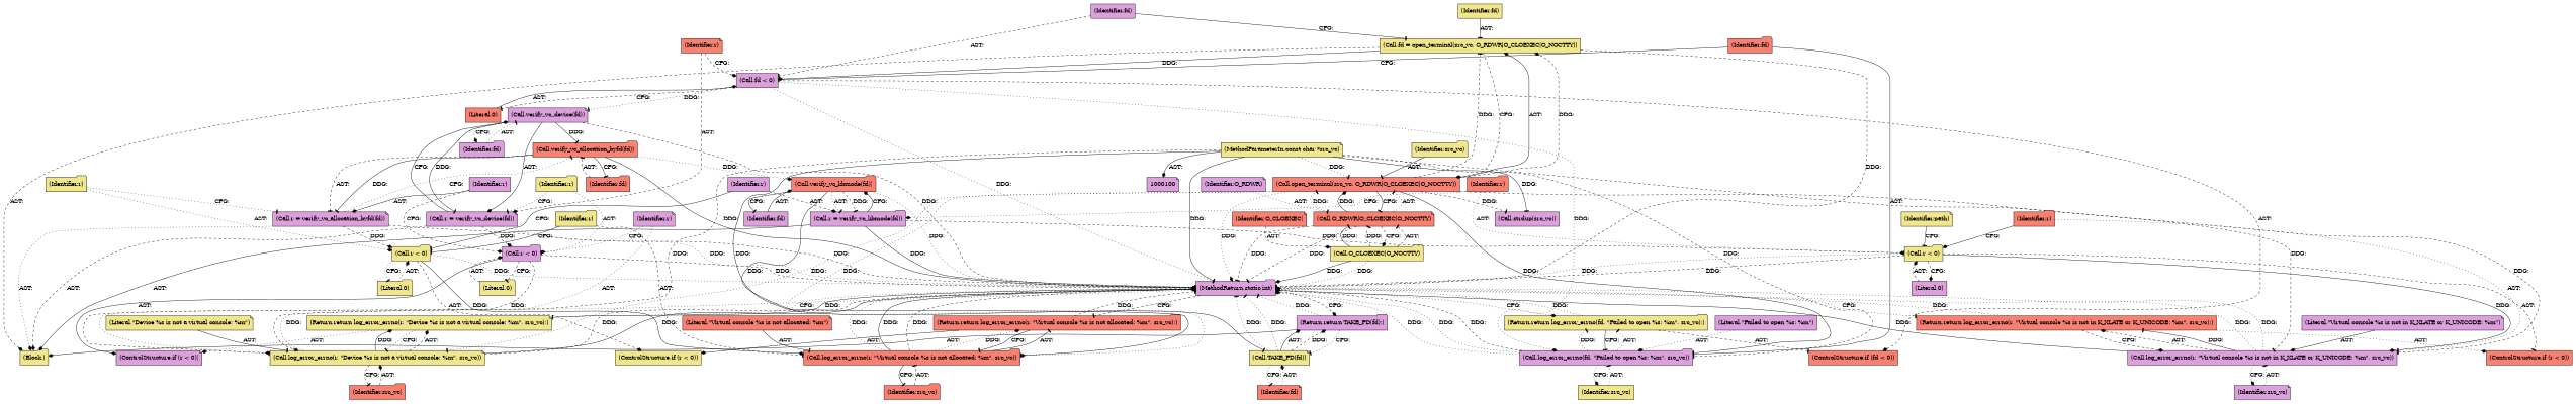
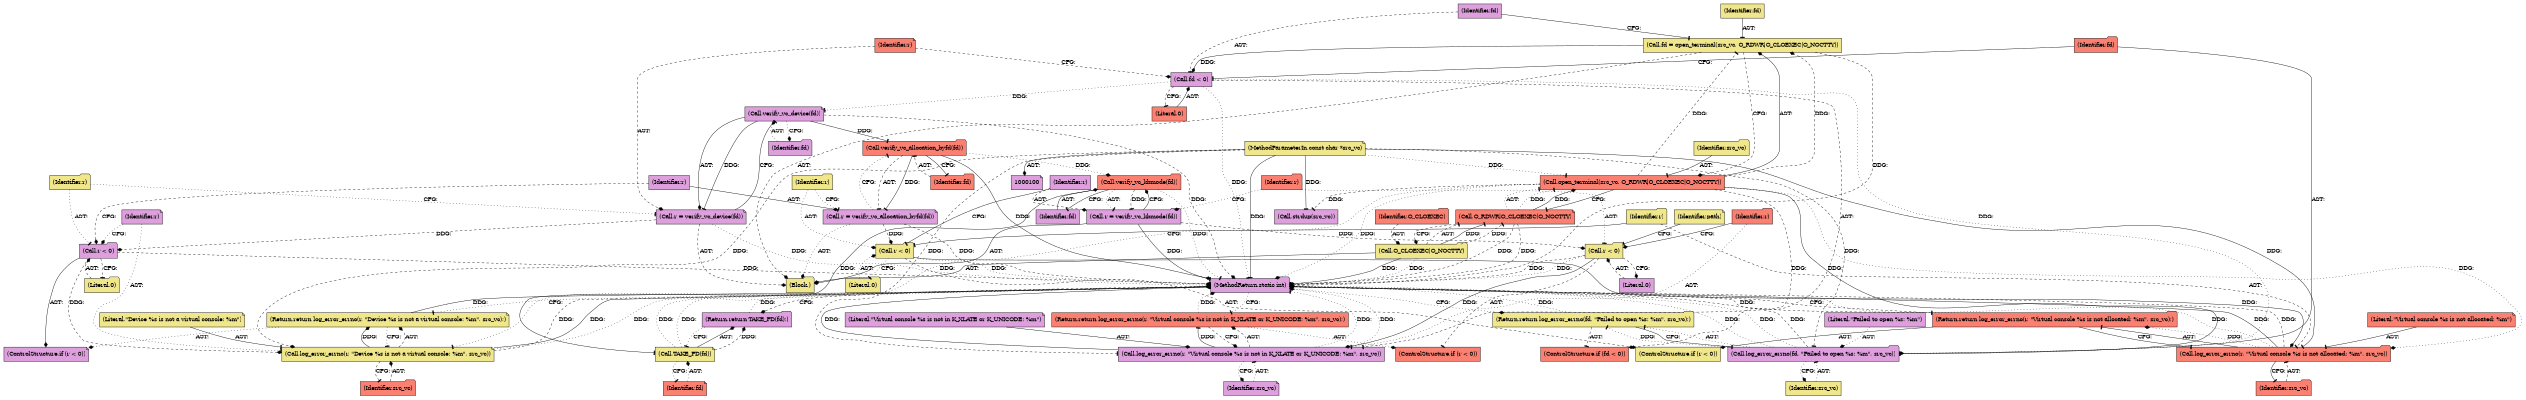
  digraph {
    node [fillcolor=plum shape=folder style=filled]
    edge [arrowhead=tee style=dotted]
    n1 [fillcolor=khaki label="(Call,fd = open_terminal(src_vc, O_RDWR|O_CLOEXEC|O_NOCTTY))" shape=box]
    n2 [fillcolor=salmon label="(Call,open_terminal(src_vc, O_RDWR|O_CLOEXEC|O_NOCTTY))" shape=box]
    n3 [label="(Call,fd < 0)" shape=box]
    n4 [fillcolor=khaki label="(Block,)"]
    n5 [label="(MethodReturn,static int)"]
    n6 [fillcolor=salmon label="(Call,O_RDWR|O_CLOEXEC|O_NOCTTY)" shape=note]
    n7 [label="(Call,log_error_errno(fd, \"Failed to open %s: %m\", src_vc))"]
    n8 [fillcolor=khaki label="(Call,log_error_errno(r, \"Device %s is not a virtual console: %m\", src_vc))" shape=note]
    n9 [fillcolor=salmon label="(Call,log_error_errno(r, \"Virtual console %s is not allocated: %m\", src_vc))"]
    n10 [label="(Call,log_error_errno(r, \"Virtual console %s is not in K_XLATE or K_UNICODE: %m\", src_vc))" shape=box]
    n11 [label="(Call,strdup(src_vc))" shape=box]
    n12 [label="(Call,verify_vc_device(fd))" shape=note]
    n13 [fillcolor=salmon label="(Literal,0)" shape=box]
    n14 [fillcolor=salmon label="(ControlStructure,if (fd < 0))" shape=box]
    n15 [fillcolor=khaki label="(Return,return log_error_errno(fd, \"Failed to open %s: %m\", src_vc);)"]
    n16 [fillcolor=khaki label="(Return,return log_error_errno(r, \"Device %s is not a virtual console: %m\", src_vc);)" shape=note]
    n17 [fillcolor=salmon label="(Return,return log_error_errno(r, \"Virtual console %s is not allocated: %m\", src_vc);)"]
    n18 [fillcolor=salmon label="(Return,return log_error_errno(r, \"Virtual console %s is not in K_XLATE or K_UNICODE: %m\", src_vc);)" shape=box]
    n19 [label="(Return,return TAKE_FD(fd);)"]
    n20 [fillcolor=khaki label="(Call,O_CLOEXEC|O_NOCTTY)"]
    n21 [fillcolor=khaki label="(Identifier,src_vc)" shape=box]
    n22 [fillcolor=salmon label="(Identifier,src_vc)"]
    n23 [fillcolor=salmon label="(Identifier,src_vc)"]
    n24 [label="(Identifier,src_vc)" shape=note]
    n25 [fillcolor=khaki label="(MethodParameterIn,const char *src_vc)" shape=note]
    1000100 [shape=note]
    n27 [label="(Call,r = verify_vc_device(fd))" shape=note]
    n28 [fillcolor=salmon label="(Call,verify_vc_allocation_byfd(fd))"]
    n29 [label="(Identifier,fd)"]
    n30 [label="(Call,r < 0)"]
    n31 [label="(Call,r = verify_vc_allocation_byfd(fd))" shape=note]
    n32 [fillcolor=salmon label="(Call,verify_vc_kbmode(fd))"]
    n33 [fillcolor=salmon label="(Identifier,fd)"]
    n34 [label="(ControlStructure,if (r < 0))" shape=note]
    n35 [fillcolor=khaki label="(Literal,0)"]
    n36 [fillcolor=khaki label="(Call,r < 0)"]
    n37 [label="(Call,r = verify_vc_kbmode(fd))"]
    n38 [fillcolor=khaki label="(Call,TAKE_FD(fd))" shape=note]
    n39 [label="(Identifier,fd)" shape=box]
    n40 [fillcolor=khaki label="(ControlStructure,if (r < 0))" shape=box]
    n41 [fillcolor=khaki label="(Literal,0)"]
    n42 [fillcolor=khaki label="(Call,r < 0)"]
    n43 [fillcolor=salmon label="(Identifier,fd)" shape=note]
    n44 [label="(Literal,0)" shape=box]
    n45 [fillcolor=salmon label="(ControlStructure,if (r < 0))" shape=box]
    n46 [fillcolor=salmon label="(Identifier,r)"]
    n47 [fillcolor=khaki label="(Literal,\"Device %s is not a virtual console: %m\")" shape=note]
    n48 [fillcolor=khaki label="(Identifier,fd)" shape=box]
    n49 [label="(Identifier,fd)" shape=box]
    n50 [label="(Identifier,r)" shape=note]
    n51 [fillcolor=khaki label="(Identifier,path)" shape=note]
-   n52 [label="(Identifier,O_RDWR)" shape=note]
    n53 [fillcolor=khaki label="(Identifier,src_vc)"]
    n54 [fillcolor=salmon label="(Identifier,fd)"]
    n55 [fillcolor=khaki label="(Identifier,r)"]
-   n56 [fillcolor=salmon label="(Identifier,O_CLOEXEC)" shape=note]
+   n56 [fillcolor=salmon label="(Identifier,O_CLOEXEC)"]
    n57 [fillcolor=khaki label="(Identifier,r)"]
    n58 [label="(Literal,\"Virtual console %s is not in K_XLATE or K_UNICODE: %m\")" shape=note]
    n59 [fillcolor=salmon label="(Literal,\"Virtual console %s is not allocated: %m\")" shape=note]
    n60 [label="(Identifier,r)" shape=box]
    n61 [fillcolor=salmon label="(Identifier,r)" shape=note]
    n62 [fillcolor=khaki label="(Identifier,r)"]
    n63 [label="(Identifier,r)" shape=box]
    n64 [fillcolor=salmon label="(Identifier,r)"]
    n65 [label="(Literal,\"Failed to open %s: %m\")" shape=box]
    n1 -> n2 [arrowhead=diamond label="CFG: " style=dashed]
    n1 -> n3 [arrowhead=diamond label="DDG: " style=solid]
    n1 -> n4 [arrowhead=diamond label="AST: " style=dashed]
    n1 -> n5 [label="DDG: " style=dashed]
    n2 -> n1 [arrowhead=diamond label="AST: " style=solid]
    n2 -> n1 [arrowhead=diamond label="DDG: " style=dashed]
    n2 -> n1 [label="DDG: " style=dashed]
    n2 -> n5 [arrowhead=diamond label="DDG: "]
    n2 -> n6 [label="CFG: " style=solid]
    n2 -> n7 [label="DDG: " style=solid]
    n2 -> n8 [label="DDG: "]
    n2 -> n9 [arrowhead=diamond label="DDG: "]
    n2 -> n10 [label="DDG: " style=dashed]
    n2 -> n11 [label="DDG: " style=dashed]
    n3 -> n5 [label="DDG: "]
    n3 -> n7 [arrowhead=diamond label="DDG: "]
    n3 -> n12 [label="DDG: "]
    n3 -> n13 [label="CFG: " style=dashed]
    n3 -> n14 [arrowhead=diamond label="AST: " style=dashed]
    n5 -> n15 [arrowhead=diamond label="CFG: "]
    n5 -> n16 [label="CFG: "]
    n5 -> n17 [label="CFG: " style=dashed]
    n5 -> n18 [label="CFG: "]
    n5 -> n19 [arrowhead=diamond label="CFG: " style=dashed]
    n6 -> n2 [label="AST: "]
    n6 -> n2 [label="DDG: "]
    n6 -> n2 [arrowhead=diamond label="DDG: " style=solid]
    n6 -> n5 [label="DDG: " style=dashed]
    n6 -> n5 [label="DDG: " style=dashed]
    n6 -> n20 [arrowhead=diamond label="CFG: " style=dashed]
    n7 -> n5 [arrowhead=diamond label="DDG: "]
    n7 -> n5 [label="DDG: "]
    n7 -> n5 [arrowhead=diamond label="DDG: " style=dashed]
    n7 -> n15 [label="AST: "]
    n7 -> n15 [label="DDG: "]
    n7 -> n21 [arrowhead=diamond label="CFG: "]
    n8 -> n5 [label="DDG: " style=dashed]
    n8 -> n5 [arrowhead=diamond label="DDG: " style=solid]
    n8 -> n5 [label="DDG: "]
    n8 -> n16 [arrowhead=diamond label="AST: " style=dashed]
    n8 -> n16 [arrowhead=diamond label="DDG: " style=solid]
    n8 -> n22 [label="CFG: " style=dashed]
    n9 -> n5 [arrowhead=diamond label="DDG: "]
    n9 -> n5 [label="DDG: " style=solid]
    n9 -> n5 [label="DDG: " style=dashed]
    n9 -> n17 [label="AST: " style=solid]
    n9 -> n17 [arrowhead=diamond label="DDG: "]
    n9 -> n23 [label="CFG: " style=solid]
    n10 -> n5 [label="DDG: "]
    n10 -> n5 [arrowhead=diamond label="DDG: "]
    n10 -> n5 [label="DDG: " style=solid]
    n10 -> n18 [arrowhead=diamond label="AST: " style=dashed]
    n10 -> n18 [label="DDG: " style=solid]
    n10 -> n24 [arrowhead=diamond label="CFG: "]
    n12 -> n5 [arrowhead=diamond label="DDG: " style=dashed]
    n12 -> n27 [arrowhead=diamond label="AST: " style=solid]
    n12 -> n27 [label="DDG: " style=solid]
    n12 -> n28 [label="DDG: " style=solid]
    n12 -> n29 [arrowhead=diamond label="CFG: "]
    n13 -> n3 [arrowhead=diamond label="AST: " style=solid]
    n15 -> n5 [arrowhead=diamond label="DDG: "]
    n15 -> n7 [label="CFG: " style=solid]
    n15 -> n14 [label="AST: " style=dashed]
    n16 -> n5 [arrowhead=diamond label="DDG: " style=solid]
    n16 -> n8 [label="CFG: "]
    n16 -> n34 [arrowhead=diamond label="AST: "]
    n17 -> n5 [label="DDG: " style=dashed]
    n17 -> n9 [label="CFG: " style=solid]
    n17 -> n40 [arrowhead=diamond label="AST: " style=solid]
    n18 -> n5 [arrowhead=diamond label="DDG: "]
    n18 -> n10 [arrowhead=diamond label="CFG: " style=dashed]
    n18 -> n45 [arrowhead=diamond label="AST: "]
-   n19 -> n4 [arrowhead=diamond label="AST: " style=solid]
+   n20 -> n4 [arrowhead=diamond label="AST: " style=solid]
    n19 -> n5 [label="DDG: "]
    n19 -> n38 [label="CFG: "]
    n20 -> n5 [label="DDG: "]
    n20 -> n5 [arrowhead=diamond label="DDG: " style=solid]
    n20 -> n6 [label="AST: " style=dashed]
    n20 -> n6 [label="DDG: " style=solid]
    n20 -> n6 [label="DDG: " style=dashed]
    n21 -> n7 [label="AST: "]
    n22 -> n8 [arrowhead=diamond label="AST: " style=dashed]
    n23 -> n9 [label="AST: " style=dashed]
    n24 -> n10 [label="AST: "]
    n25 -> n2 [label="DDG: "]
    n25 -> n5 [label="DDG: " style=solid]
    n25 -> n7 [label="DDG: " style=dashed]
    n25 -> n8 [arrowhead=diamond label="DDG: " style=dashed]
    n25 -> n9 [label="DDG: " style=solid]
    n25 -> n10 [label="DDG: " style=dashed]
    n25 -> n11 [label="DDG: " style=solid]
    n25 -> 1000100 [arrowhead=diamond label="AST: " style=solid]
    n27 -> n4 [arrowhead=diamond label="AST: " style=dashed]
    n27 -> n5 [arrowhead=diamond label="DDG: "]
    n27 -> n12 [arrowhead=diamond label="CFG: " style=solid]
    n27 -> n30 [arrowhead=diamond label="DDG: " style=dashed]
    n28 -> n5 [arrowhead=diamond label="DDG: " style=solid]
    n28 -> n31 [label="AST: " style=dashed]
    n28 -> n31 [label="DDG: " style=solid]
    n28 -> n32 [arrowhead=diamond label="DDG: "]
    n28 -> n33 [label="CFG: " style=solid]
    n29 -> n12 [label="AST: "]
    n30 -> n5 [arrowhead=diamond label="DDG: " style=dashed]
    n30 -> n8 [arrowhead=diamond label="DDG: " style=dashed]
    n30 -> n34 [arrowhead=diamond label="AST: " style=solid]
    n30 -> n35 [label="CFG: " style=dashed]
    n31 -> n4 [arrowhead=diamond label="AST: "]
    n31 -> n5 [label="DDG: " style=dashed]
    n31 -> n28 [label="CFG: "]
    n31 -> n36 [arrowhead=diamond label="DDG: " style=dashed]
    n32 -> n5 [label="DDG: "]
    n32 -> n37 [label="AST: "]
    n32 -> n37 [label="DDG: " style=dashed]
    n32 -> n38 [label="DDG: " style=solid]
    n32 -> n39 [label="CFG: " style=solid]
    n33 -> n28 [label="AST: " style=dashed]
    n35 -> n30 [arrowhead=diamond label="AST: " style=dashed]
    n36 -> n5 [label="DDG: "]
    n36 -> n9 [arrowhead=diamond label="DDG: " style=solid]
    n36 -> n40 [arrowhead=diamond label="AST: " style=dashed]
    n36 -> n41 [label="CFG: "]
    n37 -> n4 [arrowhead=diamond label="AST: " style=solid]
    n37 -> n5 [label="DDG: " style=solid]
    n37 -> n32 [arrowhead=diamond label="CFG: " style=solid]
    n37 -> n42 [arrowhead=diamond label="DDG: " style=dashed]
    n38 -> n5 [label="DDG: "]
    n38 -> n5 [label="DDG: "]
    n38 -> n19 [arrowhead=diamond label="AST: " style=solid]
    n38 -> n19 [arrowhead=diamond label="DDG: " style=dashed]
    n38 -> n43 [label="CFG: "]
    n39 -> n32 [arrowhead=diamond label="AST: " style=solid]
    n41 -> n36 [arrowhead=diamond label="AST: "]
    n42 -> n5 [label="DDG: "]
    n42 -> n5 [label="DDG: " style=dashed]
    n42 -> n10 [arrowhead=diamond label="DDG: " style=solid]
    n42 -> n44 [arrowhead=diamond label="CFG: " style=dashed]
    n42 -> n45 [label="AST: " style=dashed]
    n43 -> n38 [arrowhead=diamond label="AST: "]
    n44 -> n42 [arrowhead=diamond label="AST: " style=dashed]
    n46 -> n10 [label="AST: "]
    n46 -> n42 [arrowhead=diamond label="CFG: " style=solid]
    n47 -> n8 [label="AST: " style=solid]
    n48 -> n1 [label="AST: " style=solid]
    n49 -> n1 [label="CFG: " style=solid]
    n49 -> n3 [label="AST: " style=dashed]
    n50 -> n8 [label="AST: "]
    n50 -> n30 [arrowhead=diamond label="CFG: "]
    n51 -> n42 [label="CFG: " style=solid]
-   n52 -> n6 [label="AST: "]
    n53 -> n2 [label="AST: " style=solid]
    n54 -> n3 [label="CFG: " style=solid]
    n54 -> n7 [label="AST: " style=solid]
    n55 -> n31 [label="CFG: "]
    n55 -> n36 [arrowhead=diamond label="AST: "]
    n56 -> n20 [arrowhead=diamond label="AST: " style=dashed]
    n57 -> n9 [label="AST: " style=dashed]
    n57 -> n36 [label="CFG: " style=solid]
    n58 -> n10 [arrowhead=diamond label="AST: " style=solid]
    n59 -> n9 [label="AST: " style=solid]
    n60 -> n30 [arrowhead=diamond label="CFG: " style=dashed]
    n60 -> n31 [arrowhead=diamond label="AST: " style=solid]
    n61 -> n3 [arrowhead=diamond label="CFG: " style=dashed]
    n61 -> n27 [arrowhead=diamond label="AST: " style=dashed]
    n62 -> n27 [label="CFG: "]
    n62 -> n30 [label="AST: "]
    n63 -> n36 [label="CFG: " style=solid]
    n63 -> n37 [arrowhead=diamond label="AST: " style=dashed]
    n64 -> n37 [arrowhead=diamond label="CFG: "]
    n64 -> n42 [label="AST: "]
    n65 -> n7 [arrowhead=diamond label="AST: "]
  }
